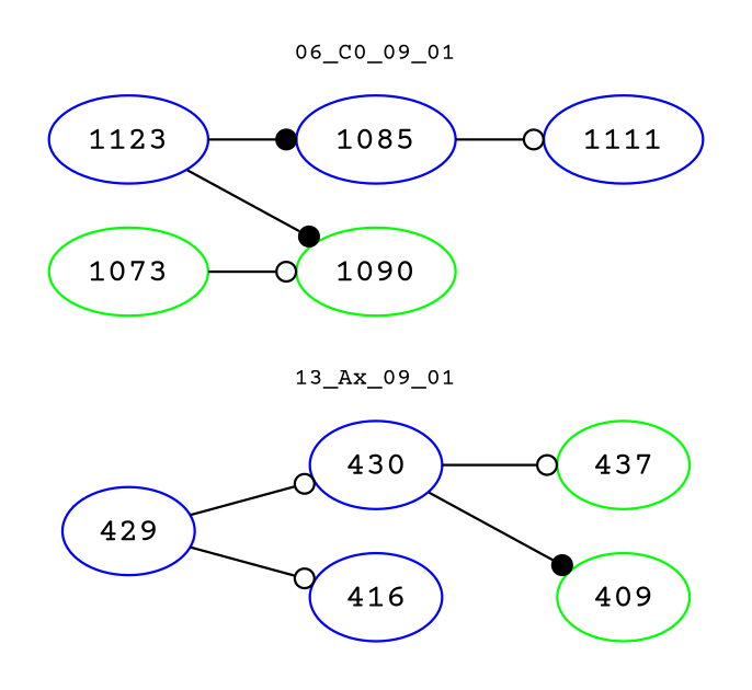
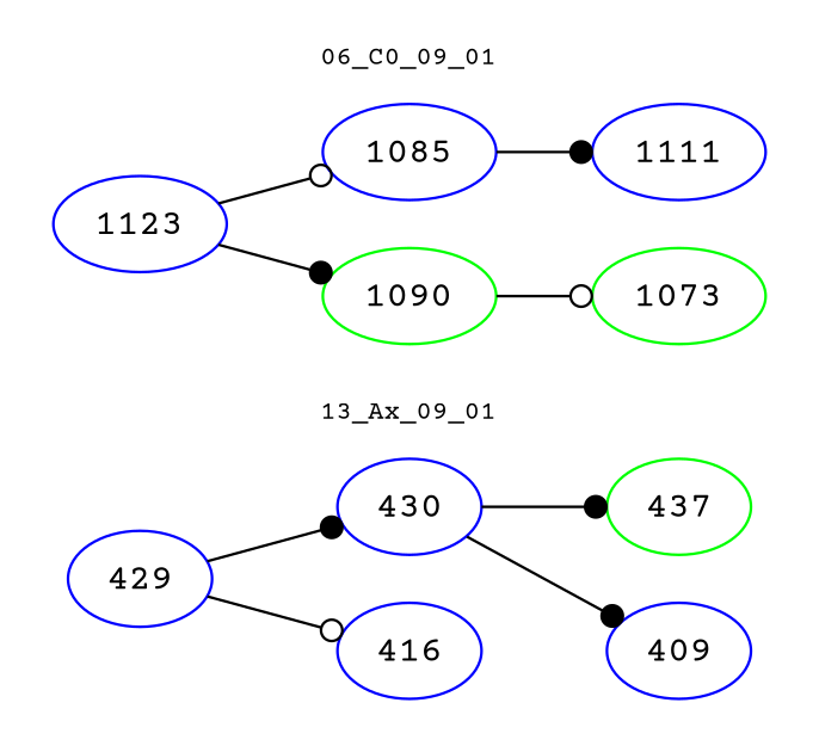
  digraph {
    fontname="Courier Prime"
    rankdir=LR
    node [color=blue fontname="Courier Prime"]
    edge [arrowhead=odot color=black fontname="Courier Prime"]
    n1 [label=429]
    n2 [label=416]
    n3 [label=430]
-   n4 [color=green label=409]
+   n4 [label=409]
    n5 [color=green label=437]
    n6 [label=1123]
    n7 [color=green label=1090]
    n8 [label=1085]
    n9 [color=green label=1073]
    n10 [label=1111]
    subgraph cluster_1 {
      color=white
      fontsize=10
      label="13_Ax_09_01"
      n1
      n2
      n3
      n4
      n5
    }
    subgraph cluster_2 {
      color=white
      fontsize=10
      label="06_C0_09_01"
      n6
      n7
      n8
      n9
      n10
    }
    n1 -> n2
-   n1 -> n3
+   n1 -> n3 [arrowhead=dot]
    n3 -> n4 [arrowhead=dot]
-   n3 -> n5
+   n3 -> n5 [arrowhead=dot]
    n6 -> n7 [arrowhead=dot]
-   n6 -> n8 [arrowhead=dot]
-   n9 -> n7
-   n8 -> n10
+   n6 -> n8
+   n7 -> n9
+   n8 -> n10 [arrowhead=dot]
  }
